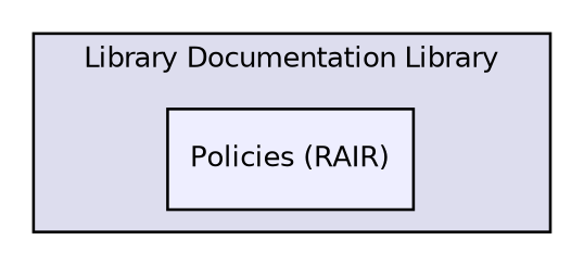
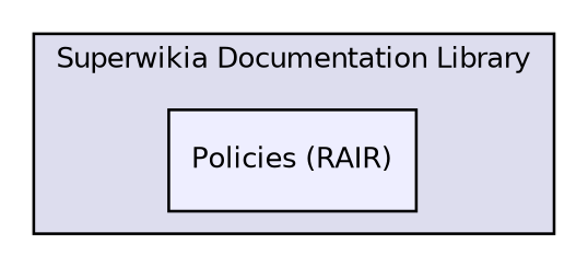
  digraph {
    compound=true
    n1 [fillcolor="#eeeeff" fontname=Helvetica fontsize=10 label="Policies (RAIR)" pencolor=black shape=box style=filled]
    subgraph cluster_1 {
      bgcolor="#ddddee"
      fontname=Helvetica
      fontsize=10
-     label="Library Documentation Library"
+     label="Superwikia Documentation Library"
      pencolor=black
      n1
    }
  }
